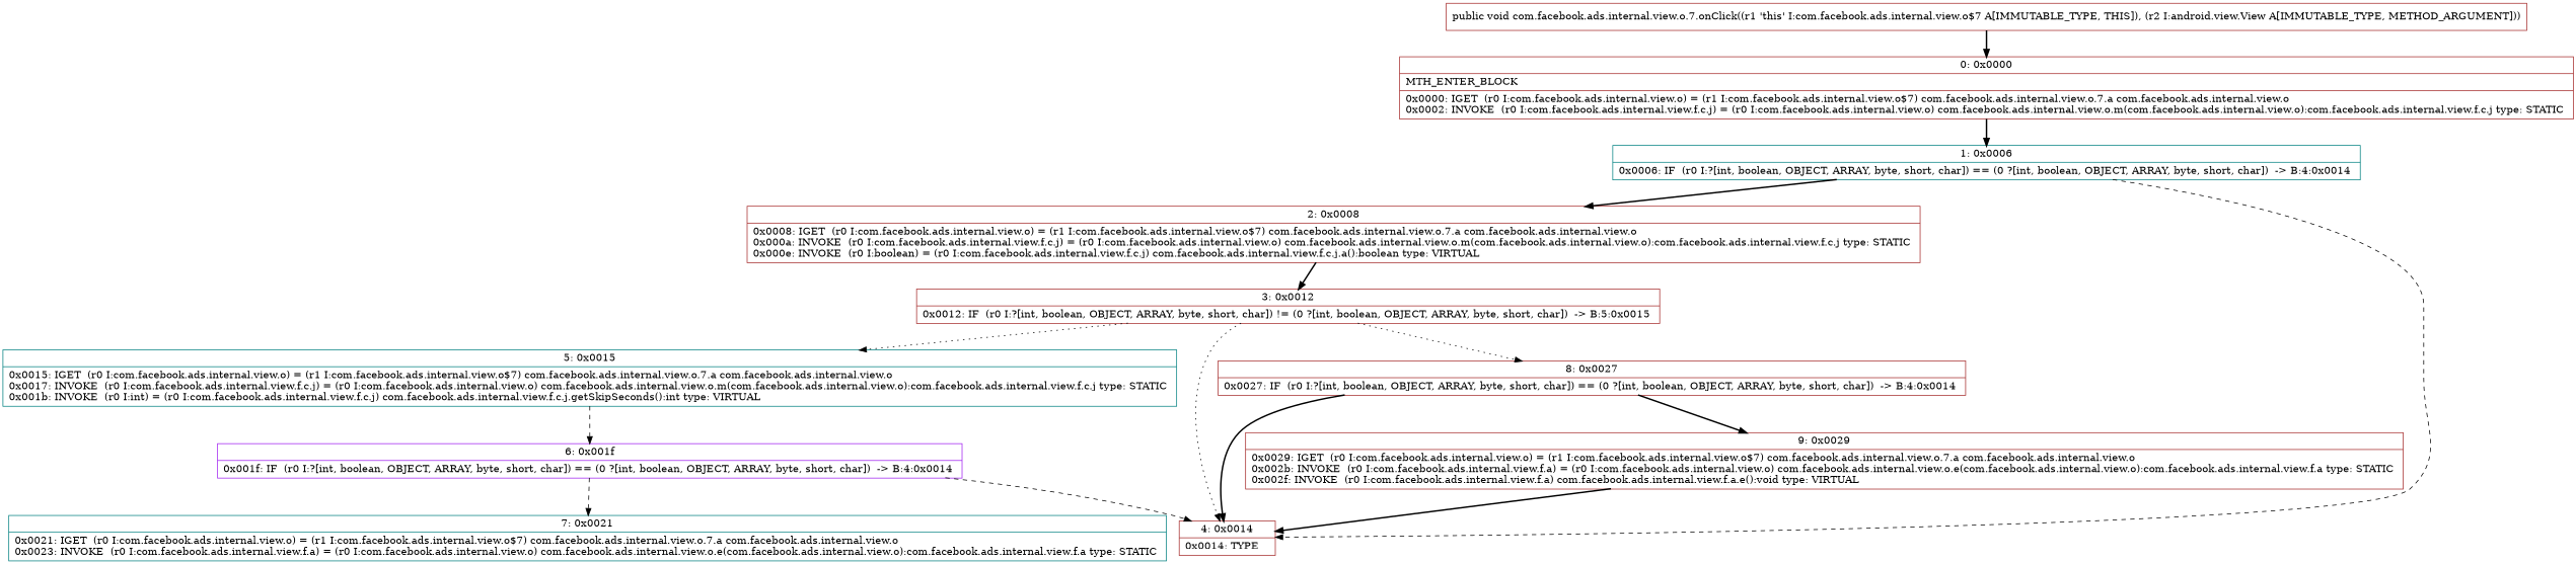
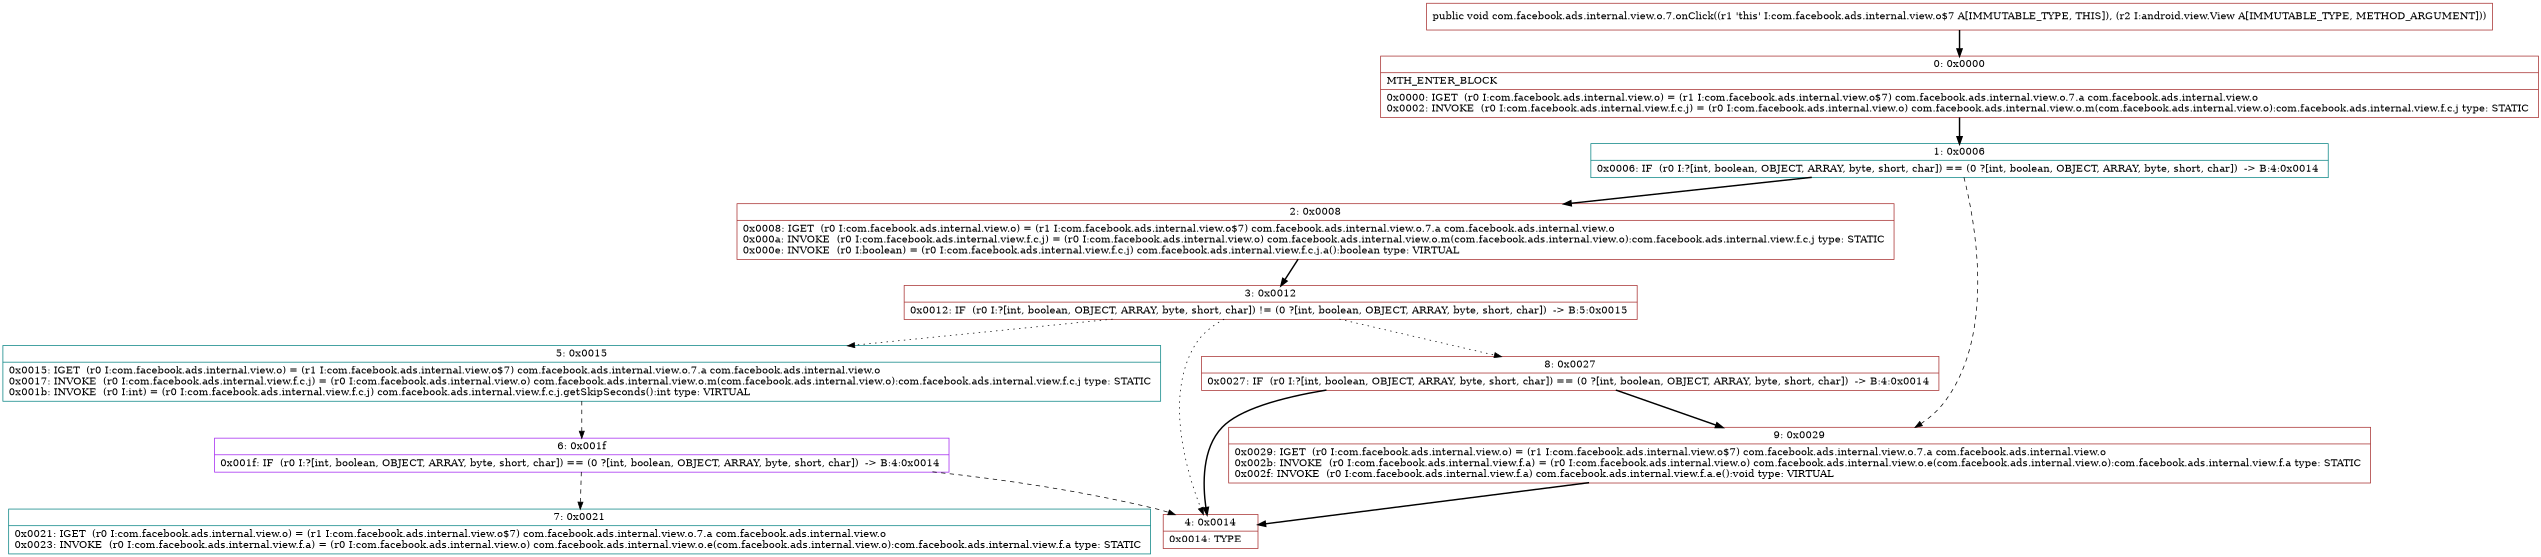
  digraph {
    node [color=brown shape=record]
    edge [style=bold]
    n1 [label="{0\:\ 0x0000|MTH_ENTER_BLOCK\l|0x0000: IGET  (r0 I:com.facebook.ads.internal.view.o) = (r1 I:com.facebook.ads.internal.view.o$7) com.facebook.ads.internal.view.o.7.a com.facebook.ads.internal.view.o \l0x0002: INVOKE  (r0 I:com.facebook.ads.internal.view.f.c.j) = (r0 I:com.facebook.ads.internal.view.o) com.facebook.ads.internal.view.o.m(com.facebook.ads.internal.view.o):com.facebook.ads.internal.view.f.c.j type: STATIC \l}"]
    n2 [color=teal label="{1\:\ 0x0006|0x0006: IF  (r0 I:?[int, boolean, OBJECT, ARRAY, byte, short, char]) == (0 ?[int, boolean, OBJECT, ARRAY, byte, short, char])  \-\> B:4:0x0014 \l}"]
    n3 [label="{2\:\ 0x0008|0x0008: IGET  (r0 I:com.facebook.ads.internal.view.o) = (r1 I:com.facebook.ads.internal.view.o$7) com.facebook.ads.internal.view.o.7.a com.facebook.ads.internal.view.o \l0x000a: INVOKE  (r0 I:com.facebook.ads.internal.view.f.c.j) = (r0 I:com.facebook.ads.internal.view.o) com.facebook.ads.internal.view.o.m(com.facebook.ads.internal.view.o):com.facebook.ads.internal.view.f.c.j type: STATIC \l0x000e: INVOKE  (r0 I:boolean) = (r0 I:com.facebook.ads.internal.view.f.c.j) com.facebook.ads.internal.view.f.c.j.a():boolean type: VIRTUAL \l}"]
    n4 [label="{4\:\ 0x0014|0x0014: TYPE   \l}"]
    n5 [label="{3\:\ 0x0012|0x0012: IF  (r0 I:?[int, boolean, OBJECT, ARRAY, byte, short, char]) != (0 ?[int, boolean, OBJECT, ARRAY, byte, short, char])  \-\> B:5:0x0015 \l}"]
    n6 [color=teal label="{5\:\ 0x0015|0x0015: IGET  (r0 I:com.facebook.ads.internal.view.o) = (r1 I:com.facebook.ads.internal.view.o$7) com.facebook.ads.internal.view.o.7.a com.facebook.ads.internal.view.o \l0x0017: INVOKE  (r0 I:com.facebook.ads.internal.view.f.c.j) = (r0 I:com.facebook.ads.internal.view.o) com.facebook.ads.internal.view.o.m(com.facebook.ads.internal.view.o):com.facebook.ads.internal.view.f.c.j type: STATIC \l0x001b: INVOKE  (r0 I:int) = (r0 I:com.facebook.ads.internal.view.f.c.j) com.facebook.ads.internal.view.f.c.j.getSkipSeconds():int type: VIRTUAL \l}"]
    n7 [label="{8\:\ 0x0027|0x0027: IF  (r0 I:?[int, boolean, OBJECT, ARRAY, byte, short, char]) == (0 ?[int, boolean, OBJECT, ARRAY, byte, short, char])  \-\> B:4:0x0014 \l}"]
    n8 [color=purple label="{6\:\ 0x001f|0x001f: IF  (r0 I:?[int, boolean, OBJECT, ARRAY, byte, short, char]) == (0 ?[int, boolean, OBJECT, ARRAY, byte, short, char])  \-\> B:4:0x0014 \l}"]
    n9 [color=teal label="{7\:\ 0x0021|0x0021: IGET  (r0 I:com.facebook.ads.internal.view.o) = (r1 I:com.facebook.ads.internal.view.o$7) com.facebook.ads.internal.view.o.7.a com.facebook.ads.internal.view.o \l0x0023: INVOKE  (r0 I:com.facebook.ads.internal.view.f.a) = (r0 I:com.facebook.ads.internal.view.o) com.facebook.ads.internal.view.o.e(com.facebook.ads.internal.view.o):com.facebook.ads.internal.view.f.a type: STATIC \l}"]
    n10 [label="{9\:\ 0x0029|0x0029: IGET  (r0 I:com.facebook.ads.internal.view.o) = (r1 I:com.facebook.ads.internal.view.o$7) com.facebook.ads.internal.view.o.7.a com.facebook.ads.internal.view.o \l0x002b: INVOKE  (r0 I:com.facebook.ads.internal.view.f.a) = (r0 I:com.facebook.ads.internal.view.o) com.facebook.ads.internal.view.o.e(com.facebook.ads.internal.view.o):com.facebook.ads.internal.view.f.a type: STATIC \l0x002f: INVOKE  (r0 I:com.facebook.ads.internal.view.f.a) com.facebook.ads.internal.view.f.a.e():void type: VIRTUAL \l}"]
    n11 [label="{public void com.facebook.ads.internal.view.o.7.onClick((r1 'this' I:com.facebook.ads.internal.view.o$7 A[IMMUTABLE_TYPE, THIS]), (r2 I:android.view.View A[IMMUTABLE_TYPE, METHOD_ARGUMENT])) }"]
    n1 -> n2
    n2 -> n3
-   n2 -> n4 [style=dashed]
+   n2 -> n10 [style=dashed]
    n3 -> n5
    n5 -> n4 [style=dotted]
    n5 -> n6 [style=dotted]
    n5 -> n7 [style=dotted]
    n6 -> n8 [style=dashed]
    n7 -> n4
    n7 -> n10
    n8 -> n4 [style=dashed]
    n8 -> n9 [style=dashed]
    n10 -> n4
    n11 -> n1
  }
